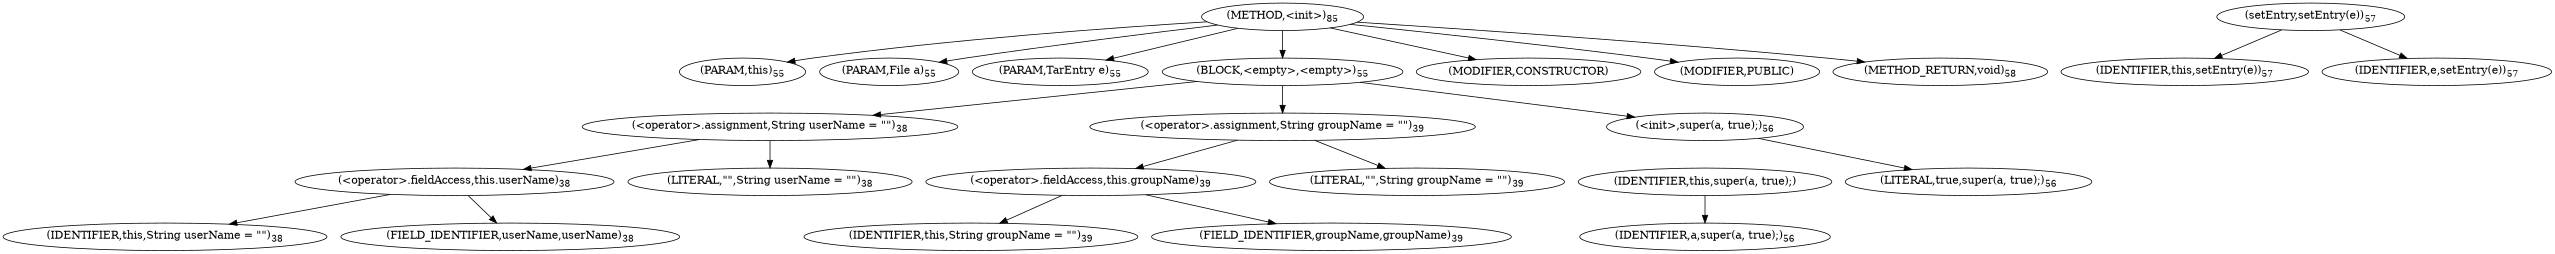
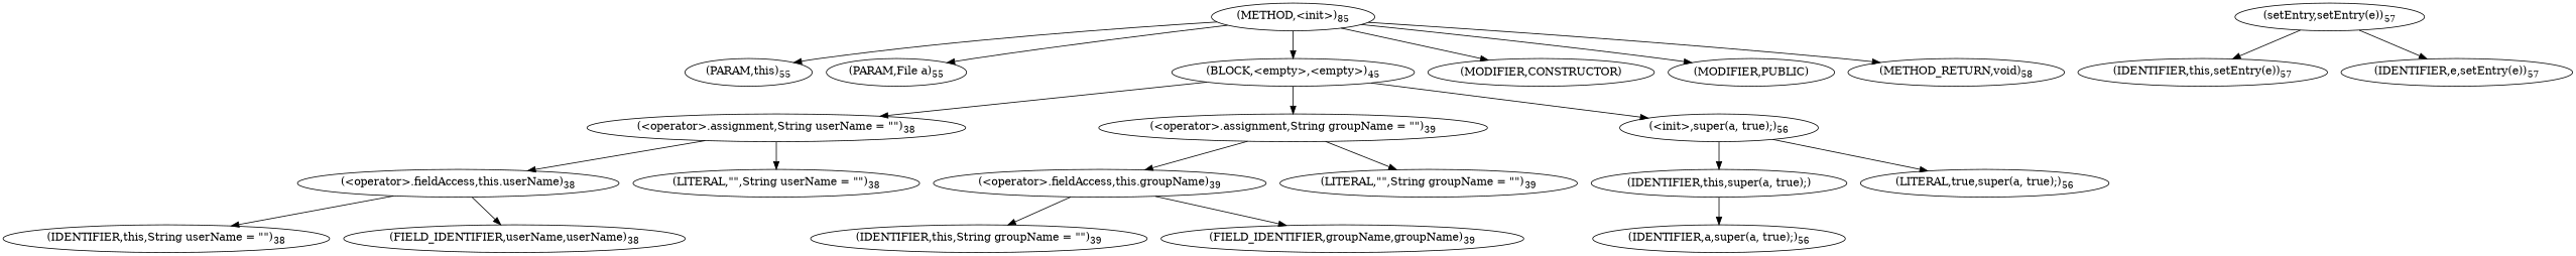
  digraph {
    n1 [label=<(METHOD,&lt;init&gt;)<SUB>85</SUB>>]
    n2 [label=<(PARAM,this)<SUB>55</SUB>>]
    n3 [label=<(PARAM,File a)<SUB>55</SUB>>]
-   n4 [label=<(PARAM,TarEntry e)<SUB>55</SUB>>]
-   n5 [label=<(BLOCK,&lt;empty&gt;,&lt;empty&gt;)<SUB>55</SUB>>]
+   n5 [label=<(BLOCK,&lt;empty&gt;,&lt;empty&gt;)<SUB>45</SUB>>]
    n6 [label=<(MODIFIER,CONSTRUCTOR)>]
    n7 [label=<(MODIFIER,PUBLIC)>]
    n8 [label=<(METHOD_RETURN,void)<SUB>58</SUB>>]
    n9 [label=<(&lt;operator&gt;.assignment,String userName = &quot;&quot;)<SUB>38</SUB>>]
    n10 [label=<(&lt;operator&gt;.assignment,String groupName = &quot;&quot;)<SUB>39</SUB>>]
    n11 [label=<(&lt;init&gt;,super(a, true);)<SUB>56</SUB>>]
    n12 [label=<(&lt;operator&gt;.fieldAccess,this.userName)<SUB>38</SUB>>]
    n13 [label=<(LITERAL,&quot;&quot;,String userName = &quot;&quot;)<SUB>38</SUB>>]
    n14 [label=<(&lt;operator&gt;.fieldAccess,this.groupName)<SUB>39</SUB>>]
    n15 [label=<(LITERAL,&quot;&quot;,String groupName = &quot;&quot;)<SUB>39</SUB>>]
    n16 [label=<(IDENTIFIER,this,super(a, true);)>]
    n17 [label=<(LITERAL,true,super(a, true);)<SUB>56</SUB>>]
    n18 [label=<(setEntry,setEntry(e))<SUB>57</SUB>>]
    n19 [label=<(IDENTIFIER,this,setEntry(e))<SUB>57</SUB>>]
    n20 [label=<(IDENTIFIER,e,setEntry(e))<SUB>57</SUB>>]
    n21 [label=<(IDENTIFIER,this,String userName = &quot;&quot;)<SUB>38</SUB>>]
    n22 [label=<(FIELD_IDENTIFIER,userName,userName)<SUB>38</SUB>>]
    n23 [label=<(IDENTIFIER,this,String groupName = &quot;&quot;)<SUB>39</SUB>>]
    n24 [label=<(FIELD_IDENTIFIER,groupName,groupName)<SUB>39</SUB>>]
    n25 [label=<(IDENTIFIER,a,super(a, true);)<SUB>56</SUB>>]
    n1 -> n2
    n1 -> n3
-   n1 -> n4
    n1 -> n5
    n1 -> n6
    n1 -> n7
    n1 -> n8
    n5 -> n9
    n5 -> n10
    n5 -> n11
    n9 -> n12
    n9 -> n13
    n10 -> n14
    n10 -> n15
+   n11 -> n16
    n11 -> n17
    n12 -> n21
    n12 -> n22
    n14 -> n23
    n14 -> n24
    n16 -> n25
    n18 -> n19
    n18 -> n20
  }
